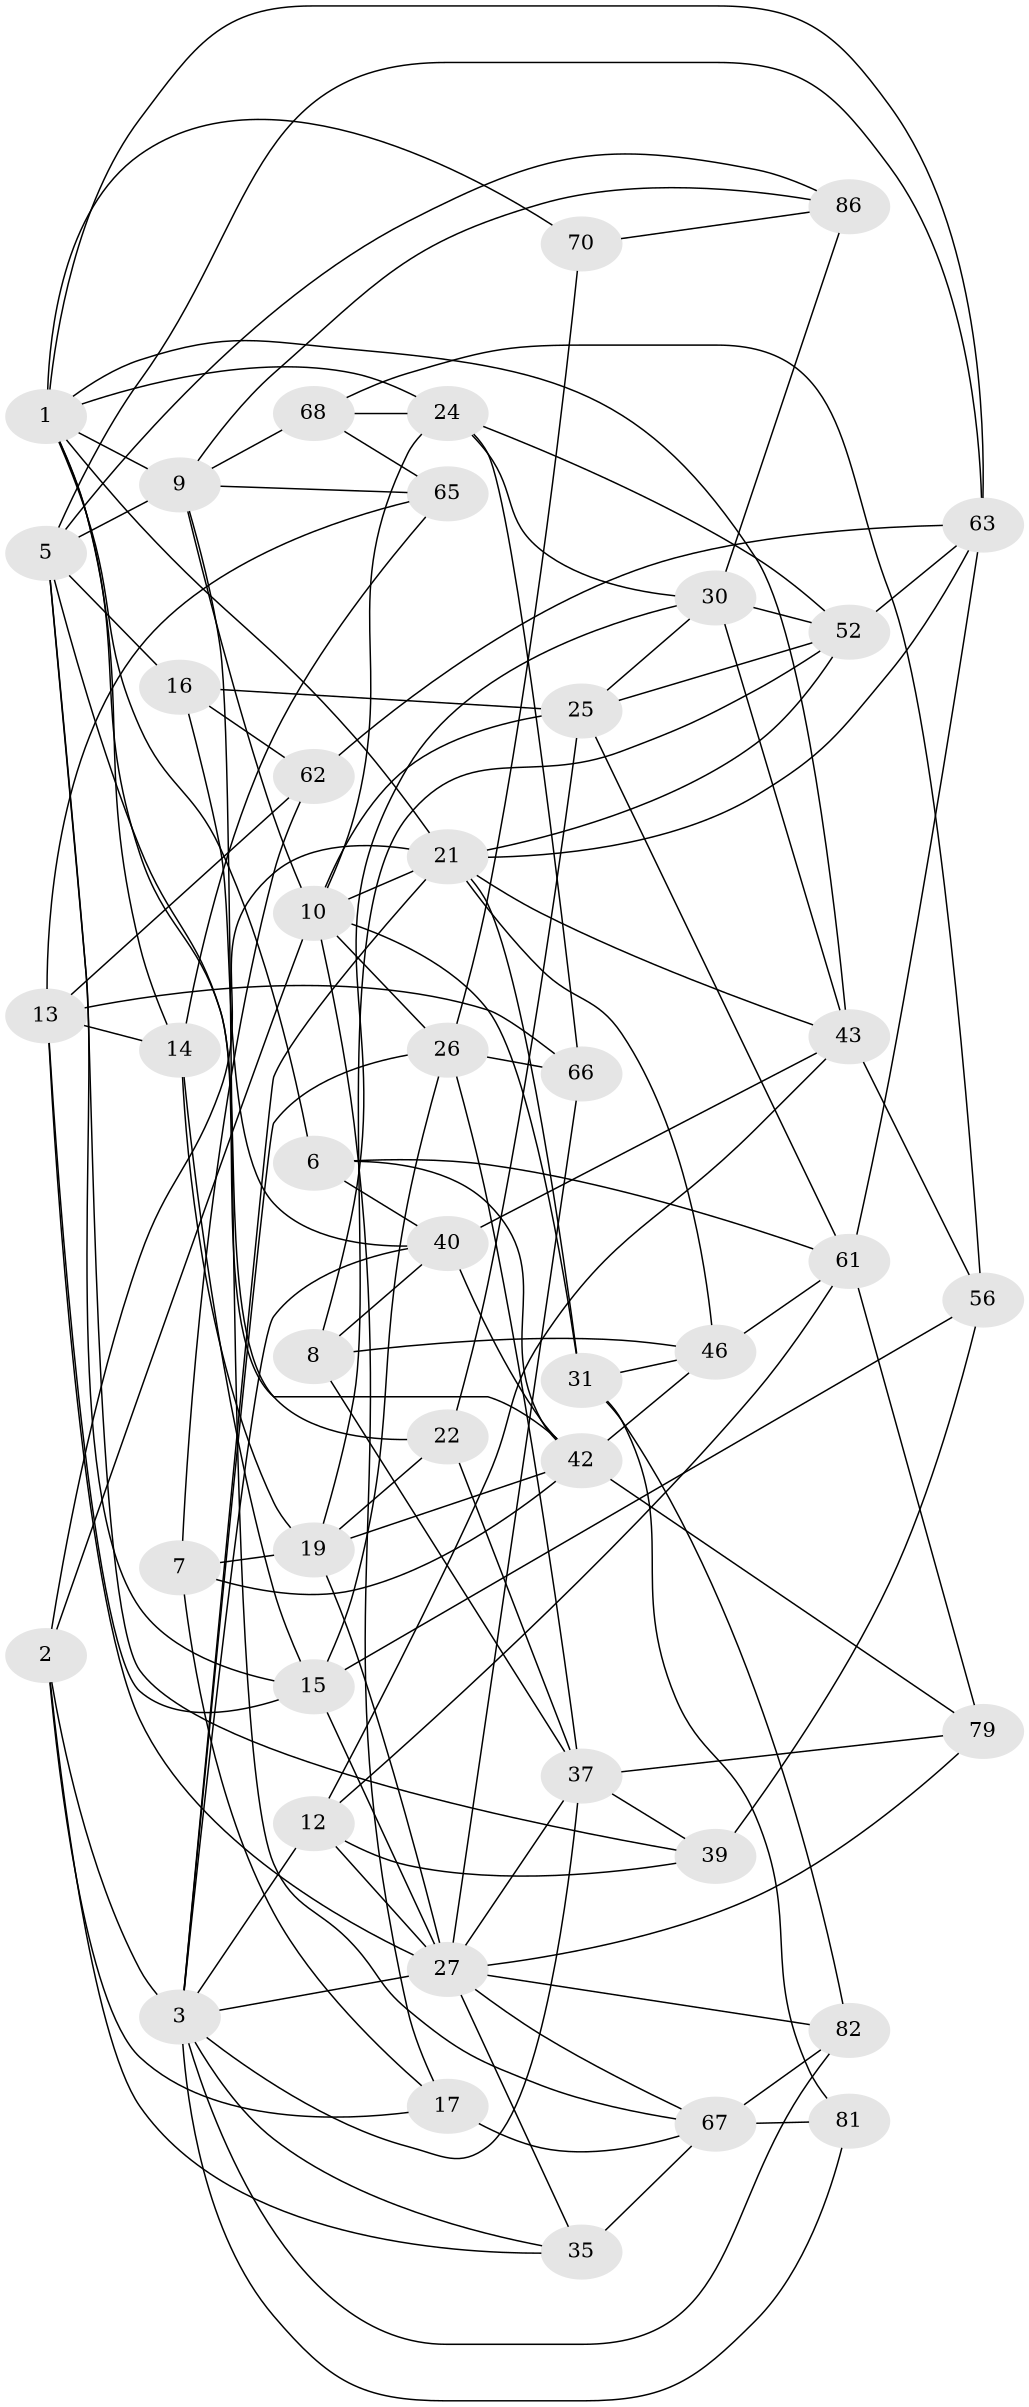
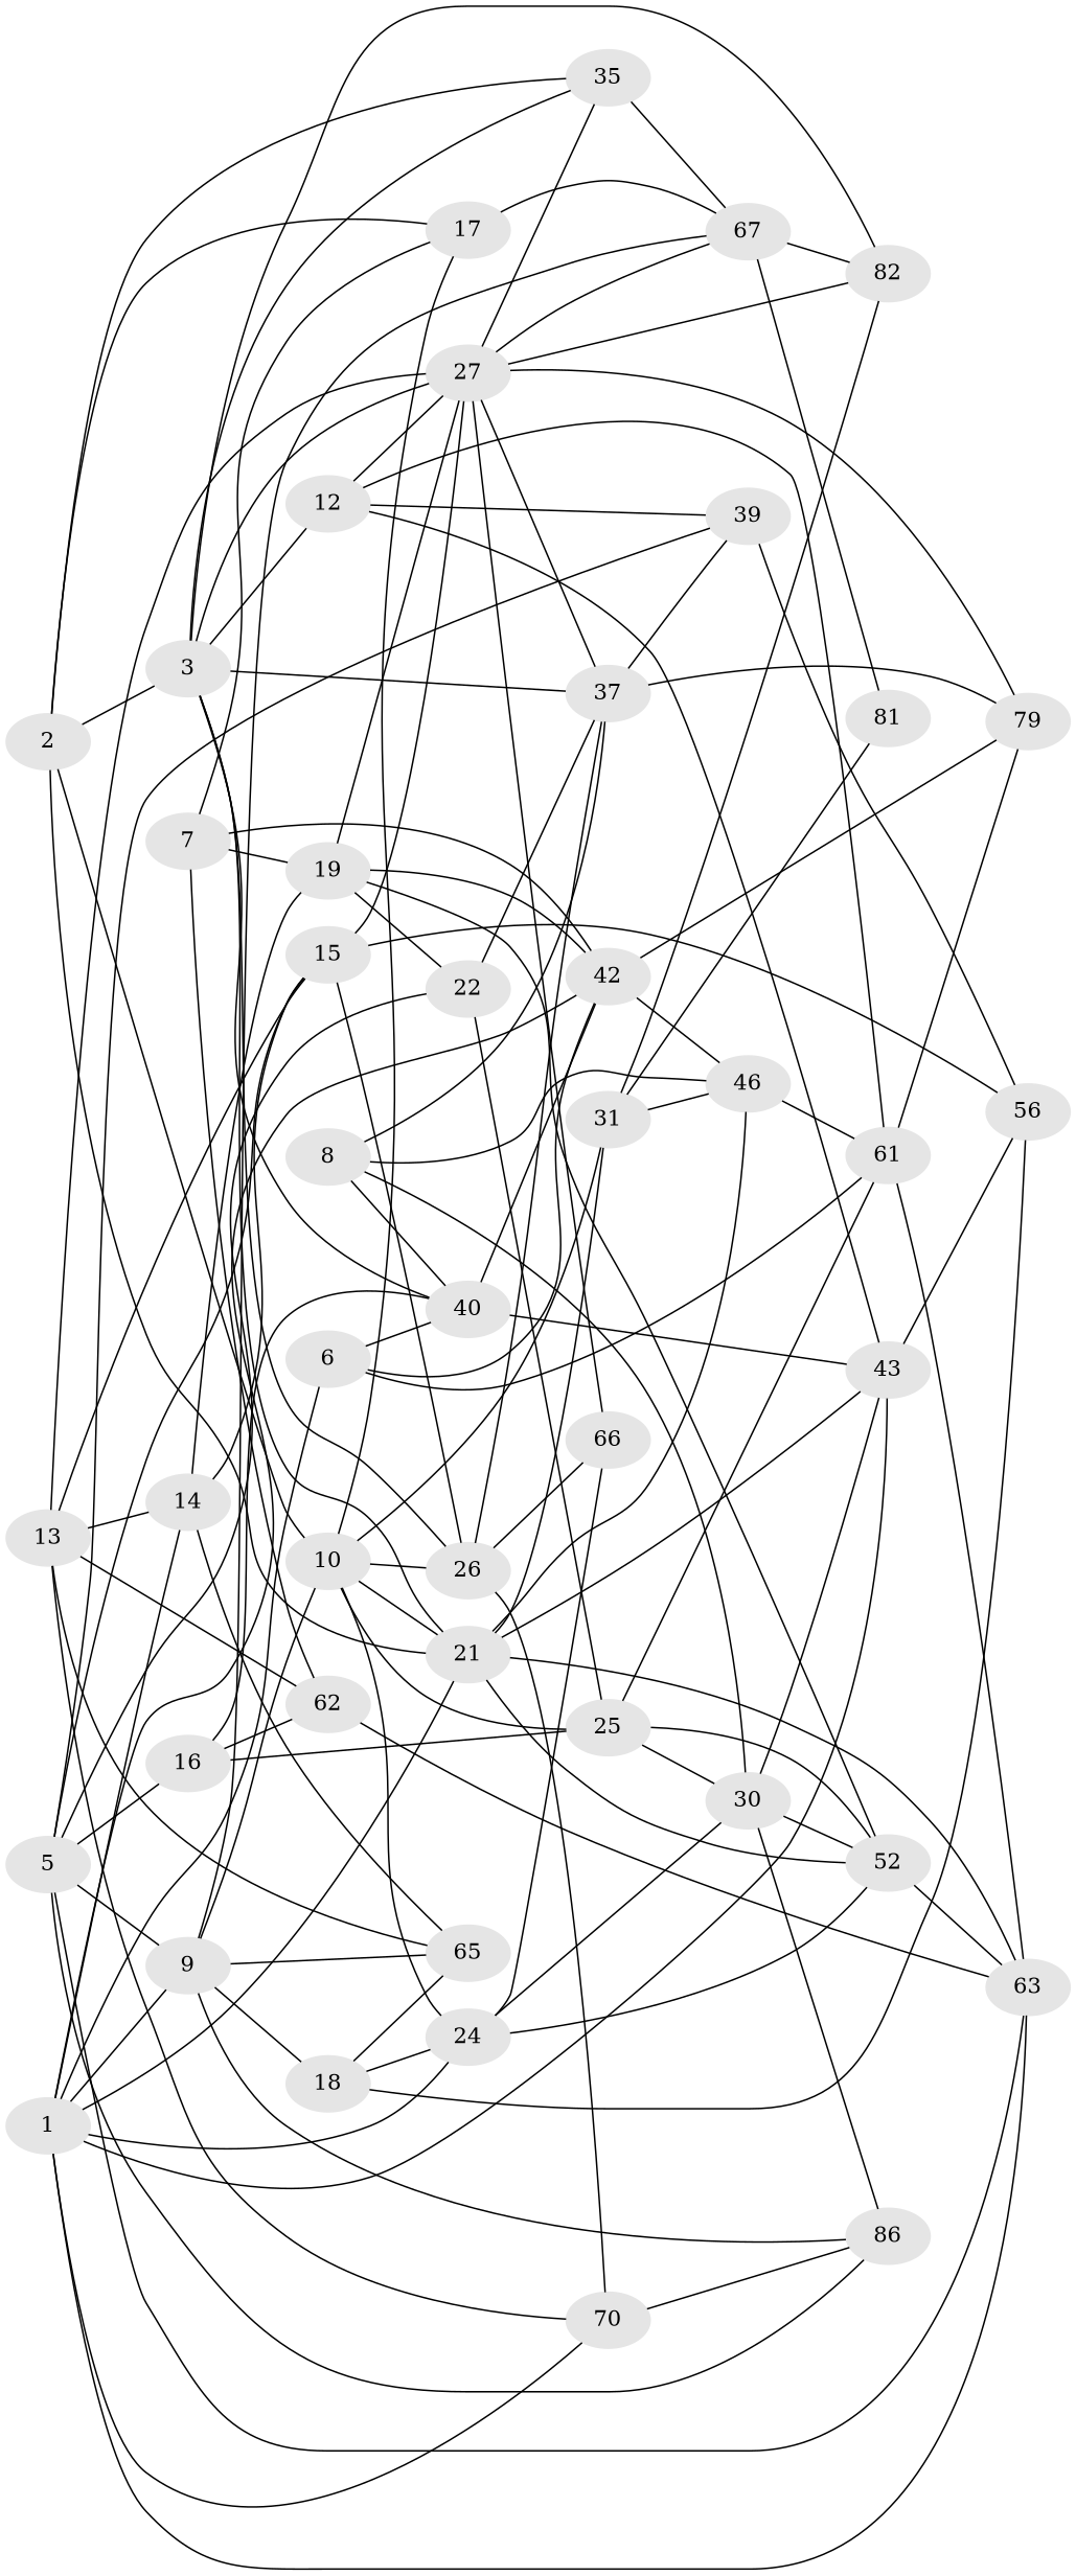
  graph {
    rankdir=LR
    node [color=gray90 style=filled]
    1 [super="+28+45+80"]
    6
    9 [super="+68+32"]
    14 [super="+20"]
    21 [super="+48"]
    24 [super="+47"]
    42 [super="+89+73"]
    43 [super="+71"]
    63 [super="+85"]
    70 [super="+78"]
    40 [super="+51"]
    61 [super="+88"]
    10 [super="+11"]
    86
-   18 [label=68]
+   18
    65
    67 [super="+77"]
    15 [super="+55"]
    19 [super="+36"]
    46 [super="+83"]
    31 [super="+69"]
    52 [super="+84"]
    30 [super="+53"]
    66
    n25 [label=79]
    56
    2 [super="+41"]
    3 [super="+23+4+60"]
    17
    35
    12
    26 [super="+58"]
    27 [super="+49+29"]
    37 [super="+54+74"]
    81
    82
    25 [super="+75"]
    39
    5 [super="+59+33"]
    16
    22
    62
    7
    8
    13 [super="+44+79"]
    1 -- 6
    1 -- 9
    1 -- 14
    1 -- 21
    1 -- 24
    1 -- 42
    1 -- 43
    1 -- 63
    1 -- 70 [weight=2]
    6 -- 42
    6 -- 40
    6 -- 61
    9 -- 10
    9 -- 86
    9 -- 18
    9 -- 65
    9 -- 67
    14 -- 65
    14 -- 15
    14 -- 19
    21 -- 43
    21 -- 63
    21 -- 46
    21 -- 31
    21 -- 52
    24 -- 52
    24 -- 30
    24 -- 66
    42 -- 46 [weight=2]
    42 -- n25
    43 -- 56
    70 -- 86
    40 -- 42
    40 -- 43
    61 -- 63
    61 -- n25
    10 -- 21
    10 -- 24
    10 -- 31
    10 -- 17
    10 -- 26
    10 -- 25
    18 -- 24
    18 -- 65
    18 -- 56
    67 -- 81
    67 -- 82
    15 -- 56
    15 -- 26
    15 -- 27
    19 -- 42
    19 -- 52
    19 -- 27
    19 -- 22
    46 -- 61
    31 -- 46
    31 -- 81 [weight=2]
    31 -- 82
    52 -- 63
    30 -- 43
    30 -- 86
    30 -- 52
    2 -- 21 [weight=2]
    2 -- 10
    2 -- 3
    2 -- 17
    2 -- 35
    3 -- 21
    3 -- 40
    3 -- 35
    3 -- 12
    3 -- 26
    3 -- 27
    3 -- 37
-   3 -- 81
    3 -- 82
    17 -- 67
    35 -- 67
    12 -- 43
    12 -- 61
    12 -- 27
    12 -- 39
    26 -- 70
    26 -- 66
    26 -- 37
    27 -- 67
    27 -- 66 [weight=2]
    27 -- n25
    27 -- 35
    27 -- 37 [weight=2]
    27 -- 82
    37 -- n25
    37 -- 39
    25 -- 61
    25 -- 52
    25 -- 30
    39 -- 56
    5 -- 9 [weight=2]
    5 -- 63
    5 -- 86
    5 -- 15
    5 -- 39
    5 -- 16
    5 -- 22
    16 -- 40
    16 -- 25
    16 -- 62
    22 -- 37
    22 -- 25
    62 -- 63
    7 -- 42
    7 -- 19
    7 -- 17
    7 -- 62
    8 -- 40
    8 -- 46
    8 -- 30
    8 -- 37
    13 -- 14 [weight=2]
-   13 -- 66 [weight=2]
+   13 -- 70 [weight=2]
    13 -- 65
    13 -- 15
    13 -- 27
    13 -- 62
  }
